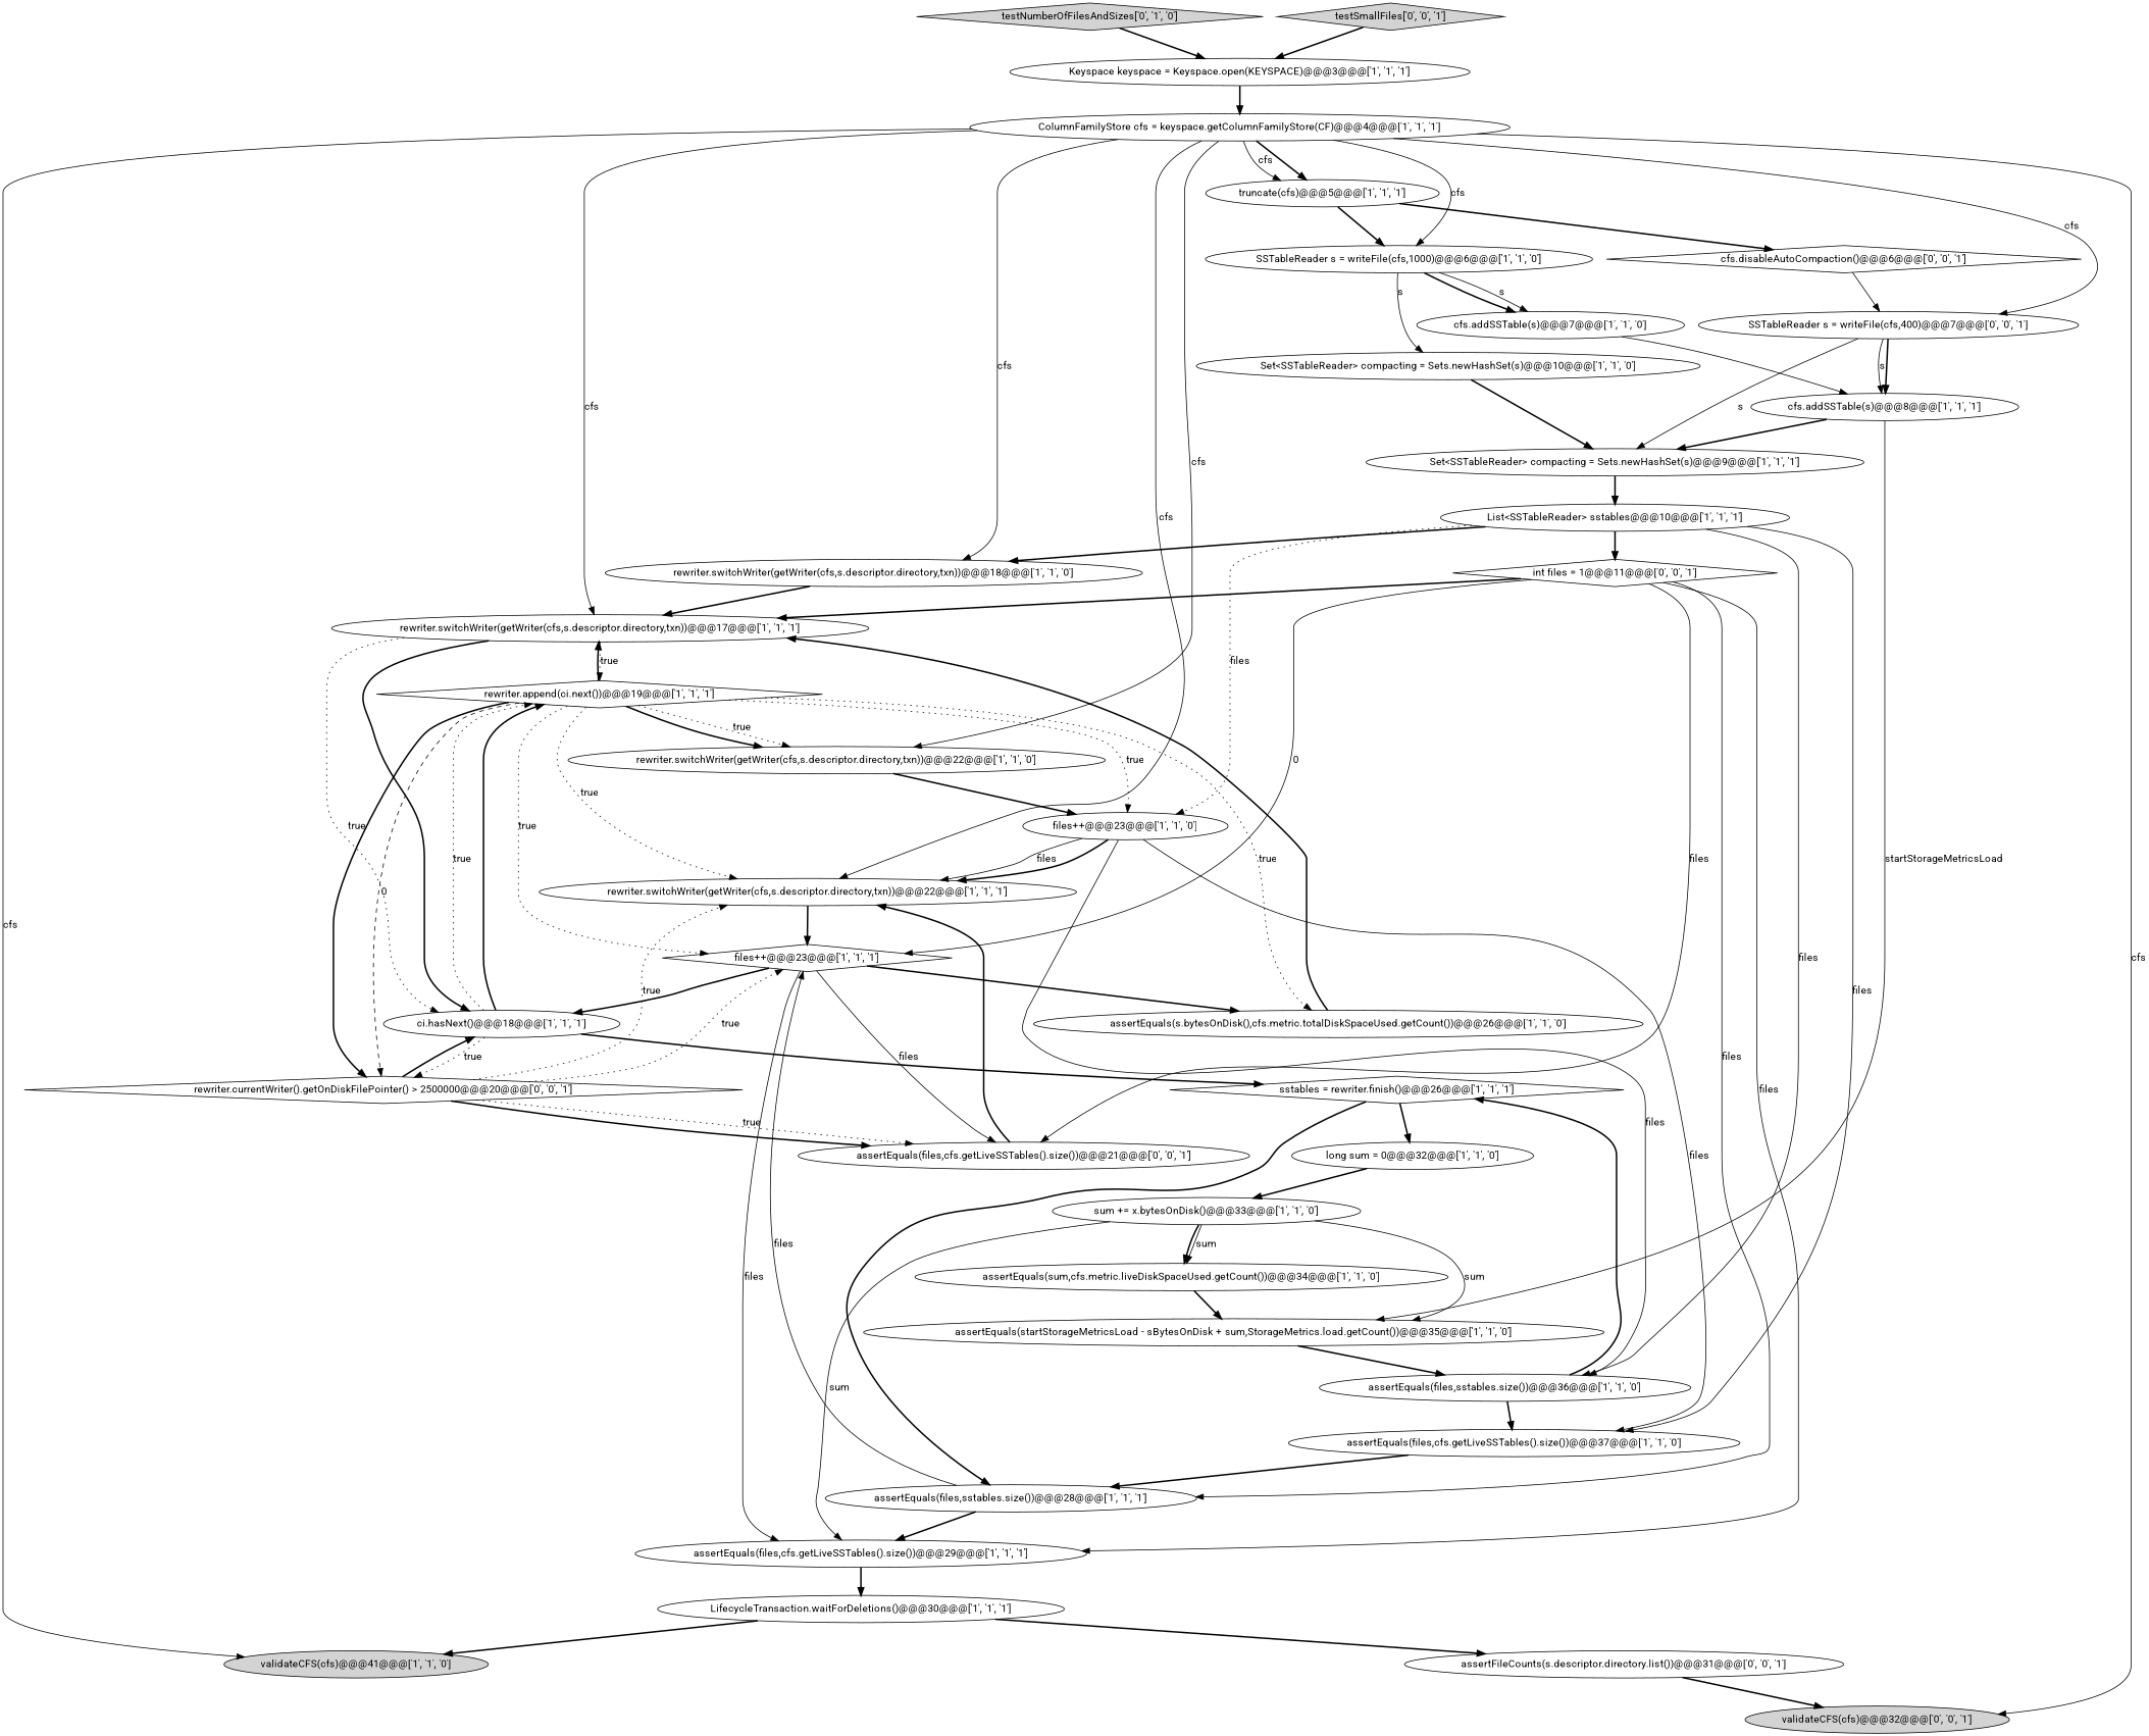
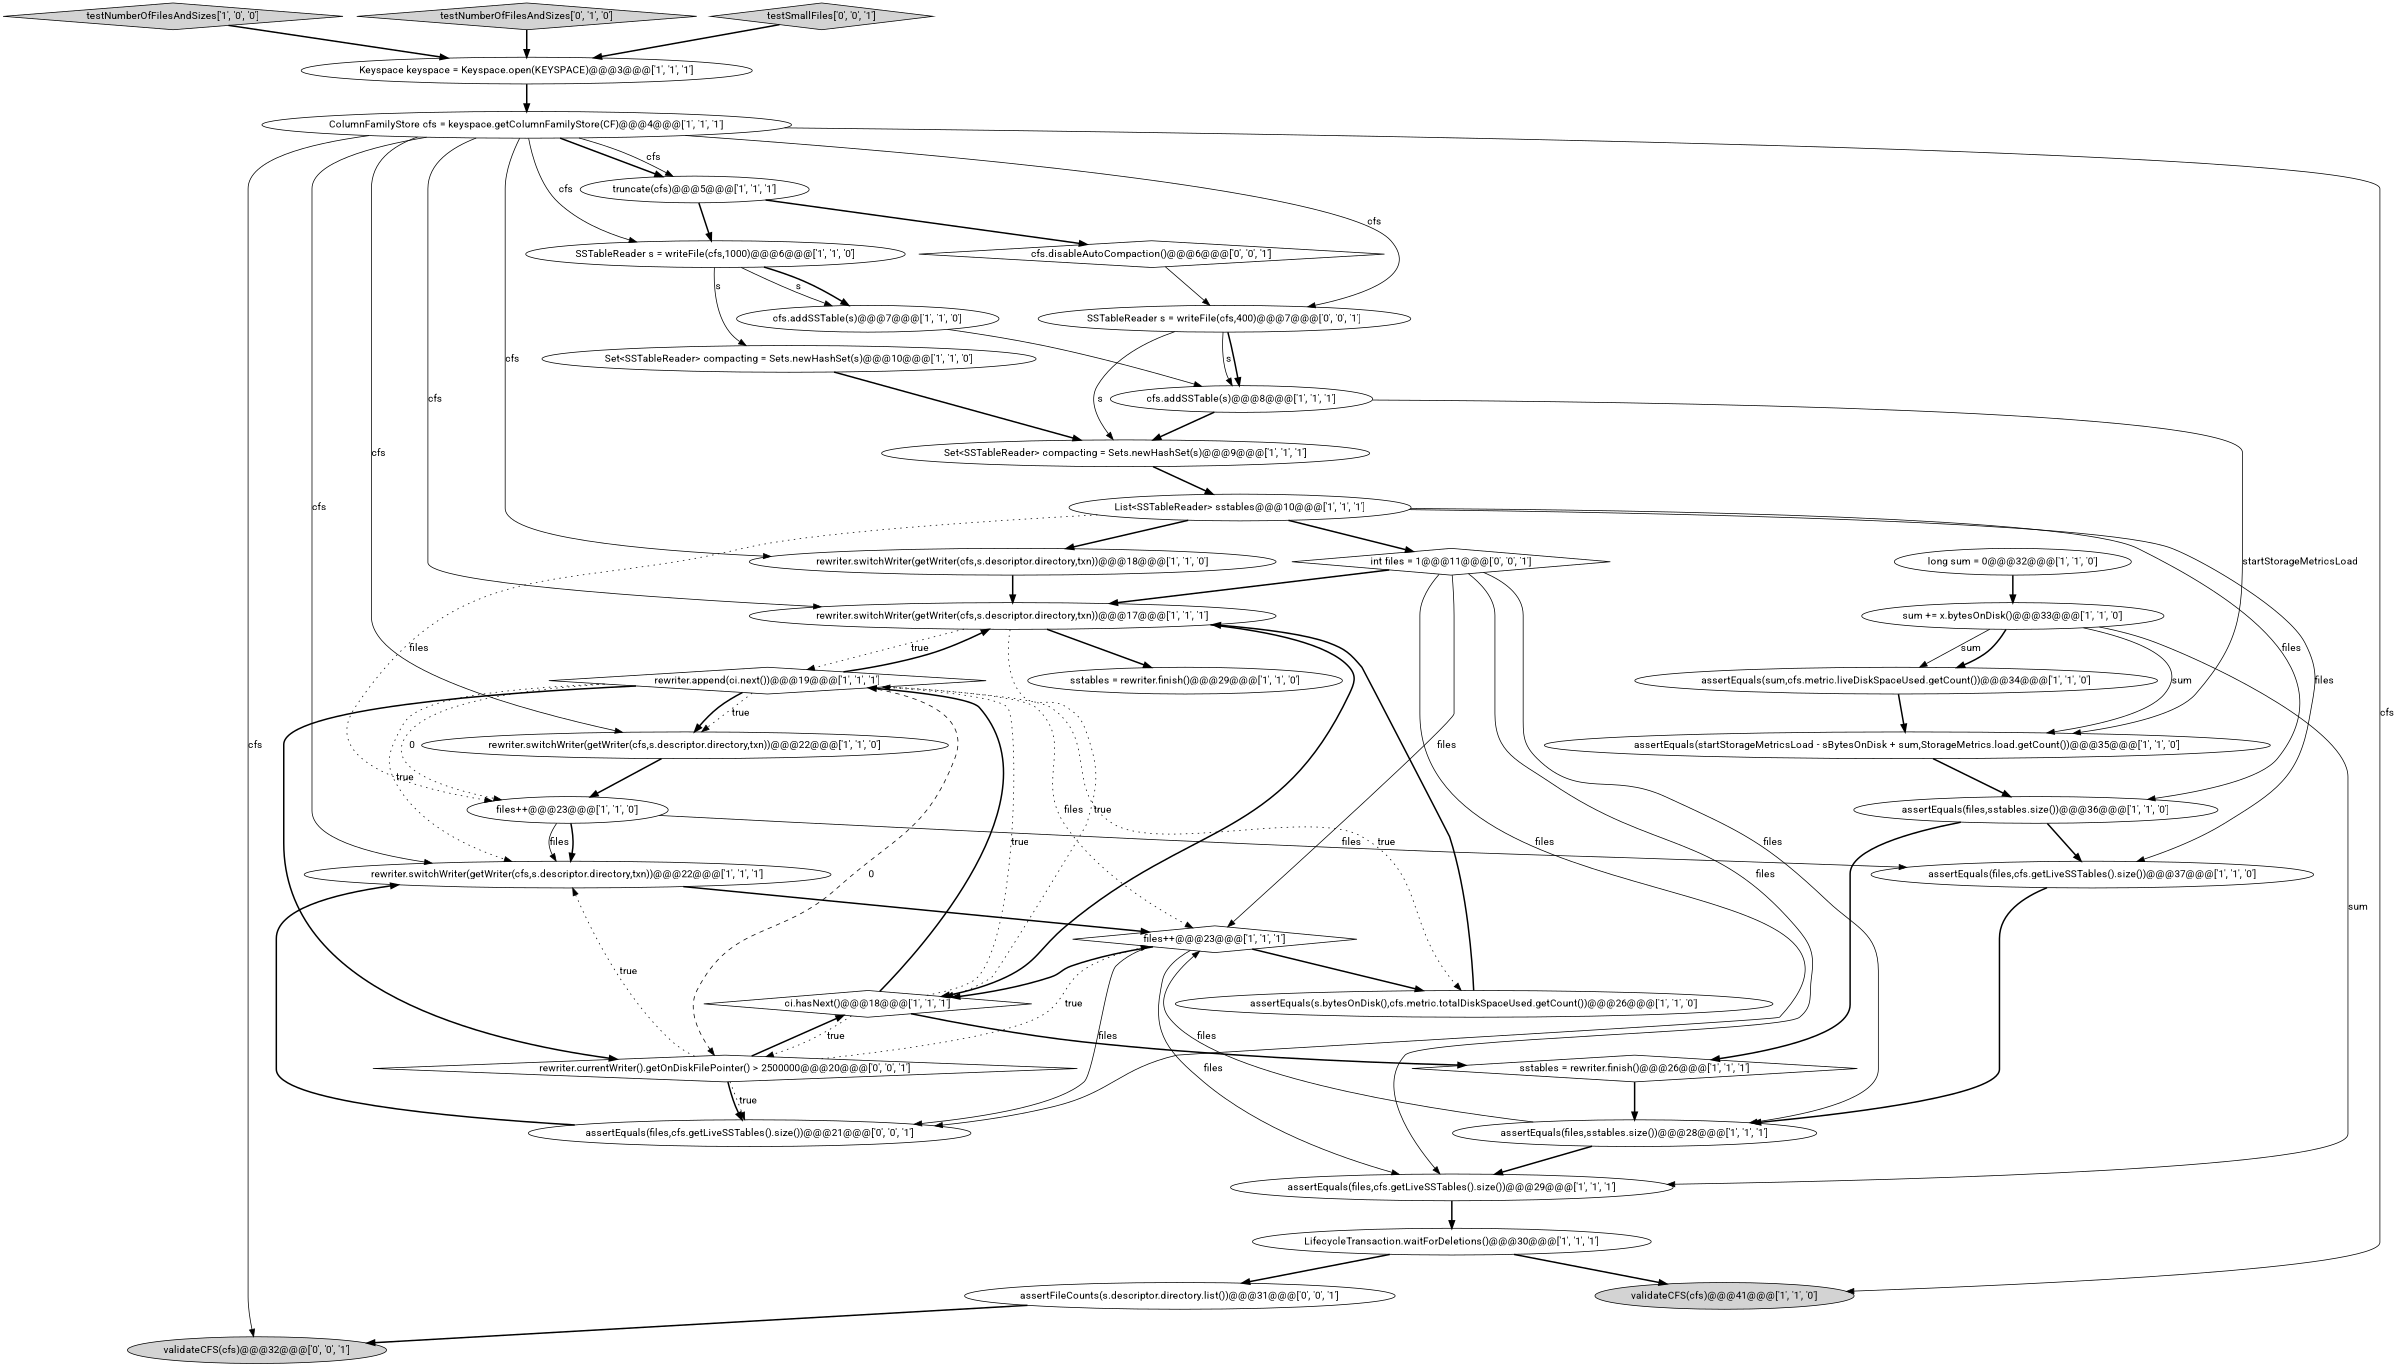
  digraph {
    fontname=Roboto
    node [fillcolor=white fontname=Roboto shape=ellipse style=filled]
    edge [fontname=Roboto style=bold]
    n1 [label="Keyspace keyspace = Keyspace.open(KEYSPACE)@@@3@@@['1', '1', '1']"]
    n2 [label="ColumnFamilyStore cfs = keyspace.getColumnFamilyStore(CF)@@@4@@@['1', '1', '1']"]
    n3 [label="SSTableReader s = writeFile(cfs,1000)@@@6@@@['1', '1', '0']"]
    n4 [fillcolor=lightgray label="validateCFS(cfs)@@@32@@@['0', '0', '1']"]
    n5 [label="rewriter.switchWriter(getWriter(cfs,s.descriptor.directory,txn))@@@22@@@['1', '1', '1']"]
    n6 [label="rewriter.switchWriter(getWriter(cfs,s.descriptor.directory,txn))@@@17@@@['1', '1', '1']"]
    n7 [label="rewriter.switchWriter(getWriter(cfs,s.descriptor.directory,txn))@@@22@@@['1', '1', '0']"]
    n8 [label="rewriter.switchWriter(getWriter(cfs,s.descriptor.directory,txn))@@@18@@@['1', '1', '0']"]
    n9 [label="truncate(cfs)@@@5@@@['1', '1', '1']"]
    n10 [label="SSTableReader s = writeFile(cfs,400)@@@7@@@['0', '0', '1']"]
    n11 [fillcolor=lightgray label="validateCFS(cfs)@@@41@@@['1', '1', '0']"]
    n12 [label="assertEquals(sum,cfs.metric.liveDiskSpaceUsed.getCount())@@@34@@@['1', '1', '0']"]
    n13 [label="assertEquals(startStorageMetricsLoad - sBytesOnDisk + sum,StorageMetrics.load.getCount())@@@35@@@['1', '1', '0']"]
    n14 [label="assertEquals(files,sstables.size())@@@36@@@['1', '1', '0']"]
    n15 [label="Set<SSTableReader> compacting = Sets.newHashSet(s)@@@10@@@['1', '1', '0']"]
    n16 [label="cfs.addSSTable(s)@@@7@@@['1', '1', '0']"]
    n17 [label="Set<SSTableReader> compacting = Sets.newHashSet(s)@@@9@@@['1', '1', '1']"]
    n18 [label="cfs.addSSTable(s)@@@8@@@['1', '1', '1']"]
    n19 [label="List<SSTableReader> sstables@@@10@@@['1', '1', '1']"]
    n20 [label="rewriter.append(ci.next())@@@19@@@['1', '1', '1']" shape=diamond]
    n21 [label="files++@@@23@@@['1', '1', '1']" shape=diamond]
    n22 [label="rewriter.currentWriter().getOnDiskFilePointer() > 2500000@@@20@@@['0', '0', '1']" shape=diamond]
    n23 [label="assertEquals(s.bytesOnDisk(),cfs.metric.totalDiskSpaceUsed.getCount())@@@26@@@['1', '1', '0']"]
    n24 [label="files++@@@23@@@['1', '1', '0']"]
    n25 [label="assertEquals(files,cfs.getLiveSSTables().size())@@@29@@@['1', '1', '1']"]
    n26 [label="assertEquals(files,cfs.getLiveSSTables().size())@@@21@@@['0', '0', '1']"]
-   n27 [label="ci.hasNext()@@@18@@@['1', '1', '1']"]
+   n27 [label="ci.hasNext()@@@18@@@['1', '1', '1']" shape=diamond]
+   n28 [label="sstables = rewriter.finish()@@@29@@@['1', '1', '0']"]
    n29 [label="assertEquals(files,cfs.getLiveSSTables().size())@@@37@@@['1', '1', '0']"]
    n30 [label="int files = 1@@@11@@@['0', '0', '1']" shape=diamond]
    n31 [label="assertEquals(files,sstables.size())@@@28@@@['1', '1', '1']"]
    n32 [label="sstables = rewriter.finish()@@@26@@@['1', '1', '1']" shape=diamond]
+   n33 [fillcolor=lightgray label="testNumberOfFilesAndSizes['1', '0', '0']" shape=diamond]
    n34 [label="LifecycleTransaction.waitForDeletions()@@@30@@@['1', '1', '1']"]
    n35 [label="assertFileCounts(s.descriptor.directory.list())@@@31@@@['0', '0', '1']"]
    n36 [label="cfs.disableAutoCompaction()@@@6@@@['0', '0', '1']" shape=diamond]
    n37 [label="long sum = 0@@@32@@@['1', '1', '0']"]
    n38 [label="sum += x.bytesOnDisk()@@@33@@@['1', '1', '0']"]
    n39 [fillcolor=lightgray label="testNumberOfFilesAndSizes['0', '1', '0']" shape=diamond]
    n40 [fillcolor=lightgray label="testSmallFiles['0', '0', '1']" shape=diamond]
    n1 -> n2
    n2 -> n3 [label=cfs style=solid]
    n2 -> n4 [label=cfs style=solid]
    n2 -> n5 [label=cfs style=solid]
    n2 -> n6 [label=cfs style=solid]
    n2 -> n7 [label=cfs style=solid]
    n2 -> n8 [label=cfs style=solid]
    n2 -> n9
    n2 -> n9 [label=cfs style=solid]
    n2 -> n10 [label=cfs style=solid]
    n2 -> n11 [label=cfs style=solid]
    n3 -> n15 [label=s style=solid]
    n3 -> n16
    n3 -> n16 [label=s style=solid]
    n5 -> n21
    n6 -> n20 [label=true style=dotted]
    n6 -> n27 [label=true style=dotted]
    n6 -> n27
+   n6 -> n28
    n7 -> n24
    n8 -> n6
    n9 -> n3
    n9 -> n36
    n10 -> n17 [label=s style=solid]
    n10 -> n18 [label=s style=solid]
    n10 -> n18
    n12 -> n13
    n13 -> n14
    n14 -> n29
    n14 -> n32
    n15 -> n17
    n16 -> n18 [style=solid]
    n17 -> n19
    n18 -> n13 [label=startStorageMetricsLoad style=solid]
    n18 -> n17
    n19 -> n8
    n19 -> n14 [label=files style=solid]
    n19 -> n24 [label=files style=dotted]
    n19 -> n29 [label=files style=solid]
    n19 -> n30
    n20 -> n5 [label=true style=dotted]
    n20 -> n6
    n20 -> n7 [label=true style=dotted]
    n20 -> n7
-   n20 -> n21 [label=true style=dotted]
+   n20 -> n21 [label=files style=dotted]
    n20 -> n22 [label=0 style=dashed]
    n20 -> n22
    n20 -> n23 [label=true style=dotted]
-   n20 -> n24 [label=true style=dotted]
+   n20 -> n24 [label=0 style=dotted]
    n21 -> n23
    n21 -> n25 [label=files style=solid]
    n21 -> n26 [label=files style=solid]
    n21 -> n27
    n22 -> n5 [label=true style=dotted]
    n22 -> n21 [label=true style=dotted]
    n22 -> n26 [label=true style=dotted]
    n22 -> n26
    n22 -> n27
    n23 -> n6
    n24 -> n5
    n24 -> n5 [label=files style=solid]
-   n24 -> n14 [label=files style=solid]
    n24 -> n29 [label=files style=solid]
    n25 -> n34
    n26 -> n5
    n27 -> n20 [label=true style=dotted]
    n27 -> n20
    n27 -> n22 [label=true style=dotted]
    n27 -> n32
    n29 -> n31
    n30 -> n6
-   n30 -> n21 [label=0 style=solid]
+   n30 -> n21 [label=files style=solid]
    n30 -> n25 [label=files style=solid]
    n30 -> n26 [label=files style=solid]
    n30 -> n31 [label=files style=solid]
    n31 -> n21 [label=files style=solid]
    n31 -> n25
    n32 -> n31
-   n32 -> n37
+   n33 -> n1
    n34 -> n11
    n34 -> n35
    n35 -> n4
    n36 -> n10 [style=solid]
    n37 -> n38
    n38 -> n12 [label=sum style=solid]
    n38 -> n12
    n38 -> n13 [label=sum style=solid]
    n38 -> n25 [label=sum style=solid]
    n39 -> n1
    n40 -> n1
  }
